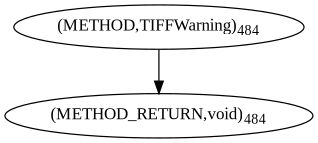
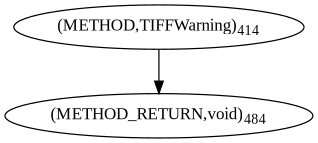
  digraph {
    fontname="Liberation Serif"
    node [fontname="Liberation Serif"]
-   n1 [label=<(METHOD,TIFFWarning)<SUB>484</SUB>>]
+   n1 [label=<(METHOD,TIFFWarning)<SUB>414</SUB>>]
    n2 [label=<(METHOD_RETURN,void)<SUB>484</SUB>>]
    n1 -> n2 [fontname="Liberation Serif"]
  }
